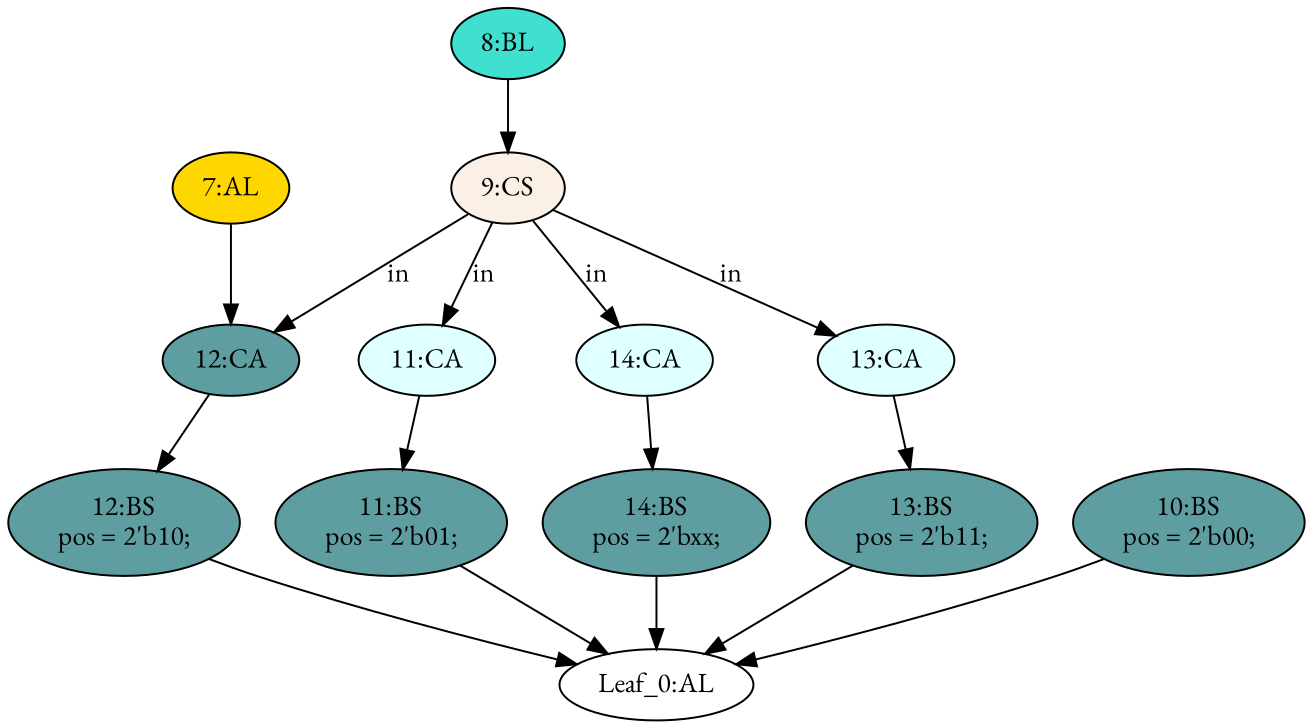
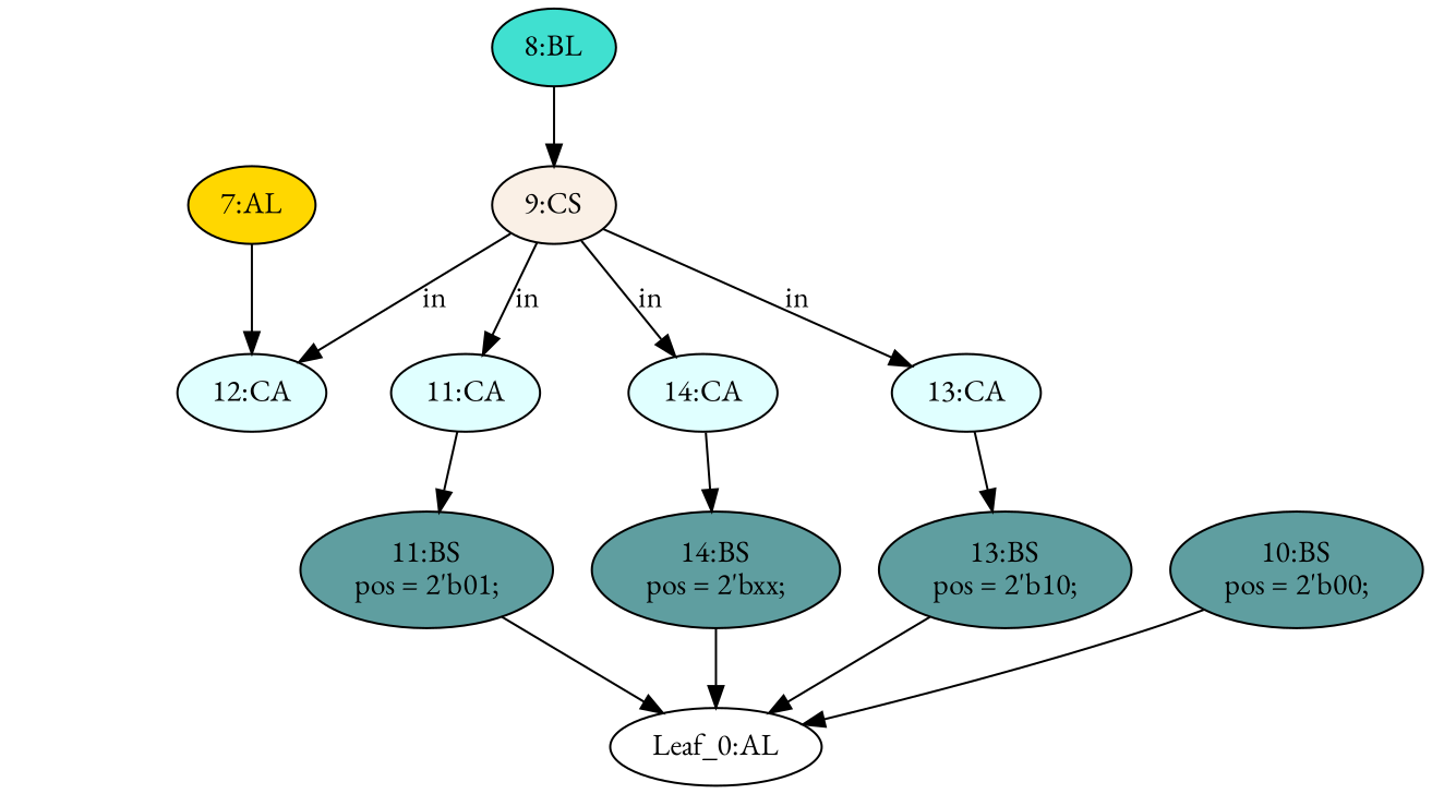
  strict digraph {
    fontname="EB Garamond"
    node [fillcolor=cadetblue fontname="EB Garamond" statements="[]" style=filled typ=BlockingSubstitution]
    edge [cond="[]" fontname="EB Garamond" lineno=None]
    n1 [ast="<pyverilog.vparser.ast.Case object at 0x7f2b4ab24150>" fillcolor=lightcyan label="11:CA" typ=Case]
    n2 [ast="<pyverilog.vparser.ast.BlockingSubstitution object at 0x7f2b4ab24510>" label="11:BS\npos = 2'b01;" statements="[<pyverilog.vparser.ast.BlockingSubstitution object at 0x7f2b4ab24510>]"]
    n3 [def_var="['pos']" label="Leaf_0:AL" fillcolor="" statements="" style="" typ=""]
    n4 [ast="<pyverilog.vparser.ast.CaseStatement object at 0x7f2b4ab32690>" fillcolor=linen label="9:CS" typ=CaseStatement]
    n5 [ast="<pyverilog.vparser.ast.Case object at 0x7f2b4ab32290>" fillcolor=lightcyan label="14:CA" typ=Case]
-   n6 [ast="<pyverilog.vparser.ast.Case object at 0x7f2b4ab24250>" label="12:CA" typ=Case]
+   n6 [ast="<pyverilog.vparser.ast.Case object at 0x7f2b4ab24250>" fillcolor=lightcyan label="12:CA" typ=Case]
    n7 [ast="<pyverilog.vparser.ast.Case object at 0x7f2b4aacec10>" fillcolor=lightcyan label="13:CA" typ=Case]
    n8 [ast="<pyverilog.vparser.ast.BlockingSubstitution object at 0x7f2b4ab3d510>" label="14:BS\npos = 2'bxx;" statements="[<pyverilog.vparser.ast.BlockingSubstitution object at 0x7f2b4ab3d510>]"]
-   n9 [ast="<pyverilog.vparser.ast.BlockingSubstitution object at 0x7f2b4aace2d0>" label="12:BS\npos = 2'b10;" statements="[<pyverilog.vparser.ast.BlockingSubstitution object at 0x7f2b4aace2d0>]"]
-   n10 [ast="<pyverilog.vparser.ast.BlockingSubstitution object at 0x7f2b4ab32490>" label="13:BS\npos = 2'b11;" statements="[<pyverilog.vparser.ast.BlockingSubstitution object at 0x7f2b4ab32490>]"]
+   n10 [ast="<pyverilog.vparser.ast.BlockingSubstitution object at 0x7f2b4ab32490>" label="13:BS\npos = 2'b10;" statements="[<pyverilog.vparser.ast.BlockingSubstitution object at 0x7f2b4ab32490>]"]
    n11 [ast="<pyverilog.vparser.ast.BlockingSubstitution object at 0x7f2b4aad6850>" label="10:BS\npos = 2'b00;" statements="[<pyverilog.vparser.ast.BlockingSubstitution object at 0x7f2b4aad6850>]"]
    n12 [ast="<pyverilog.vparser.ast.Block object at 0x7f2b4ab2b090>" fillcolor=turquoise label="8:BL" typ=Block]
    n13 [ast="<pyverilog.vparser.ast.Always object at 0x7f2b4abb5110>" clk_sens=False fillcolor=gold label="7:AL" sens="[]" typ=Always use_var="['in']"]
    n1 -> n2
    n2 -> n3
    n4 -> n1 [cond="['in']" label=in lineno=9]
    n4 -> n5 [cond="['in']" label=in lineno=9]
    n4 -> n6 [cond="['in']" label=in lineno=9]
    n4 -> n7 [cond="['in']" label=in lineno=9]
    n5 -> n8
-   n6 -> n9
    n7 -> n10
    n8 -> n3
-   n9 -> n3
    n10 -> n3
    n11 -> n3
    n12 -> n4
    n13 -> n6
  }
